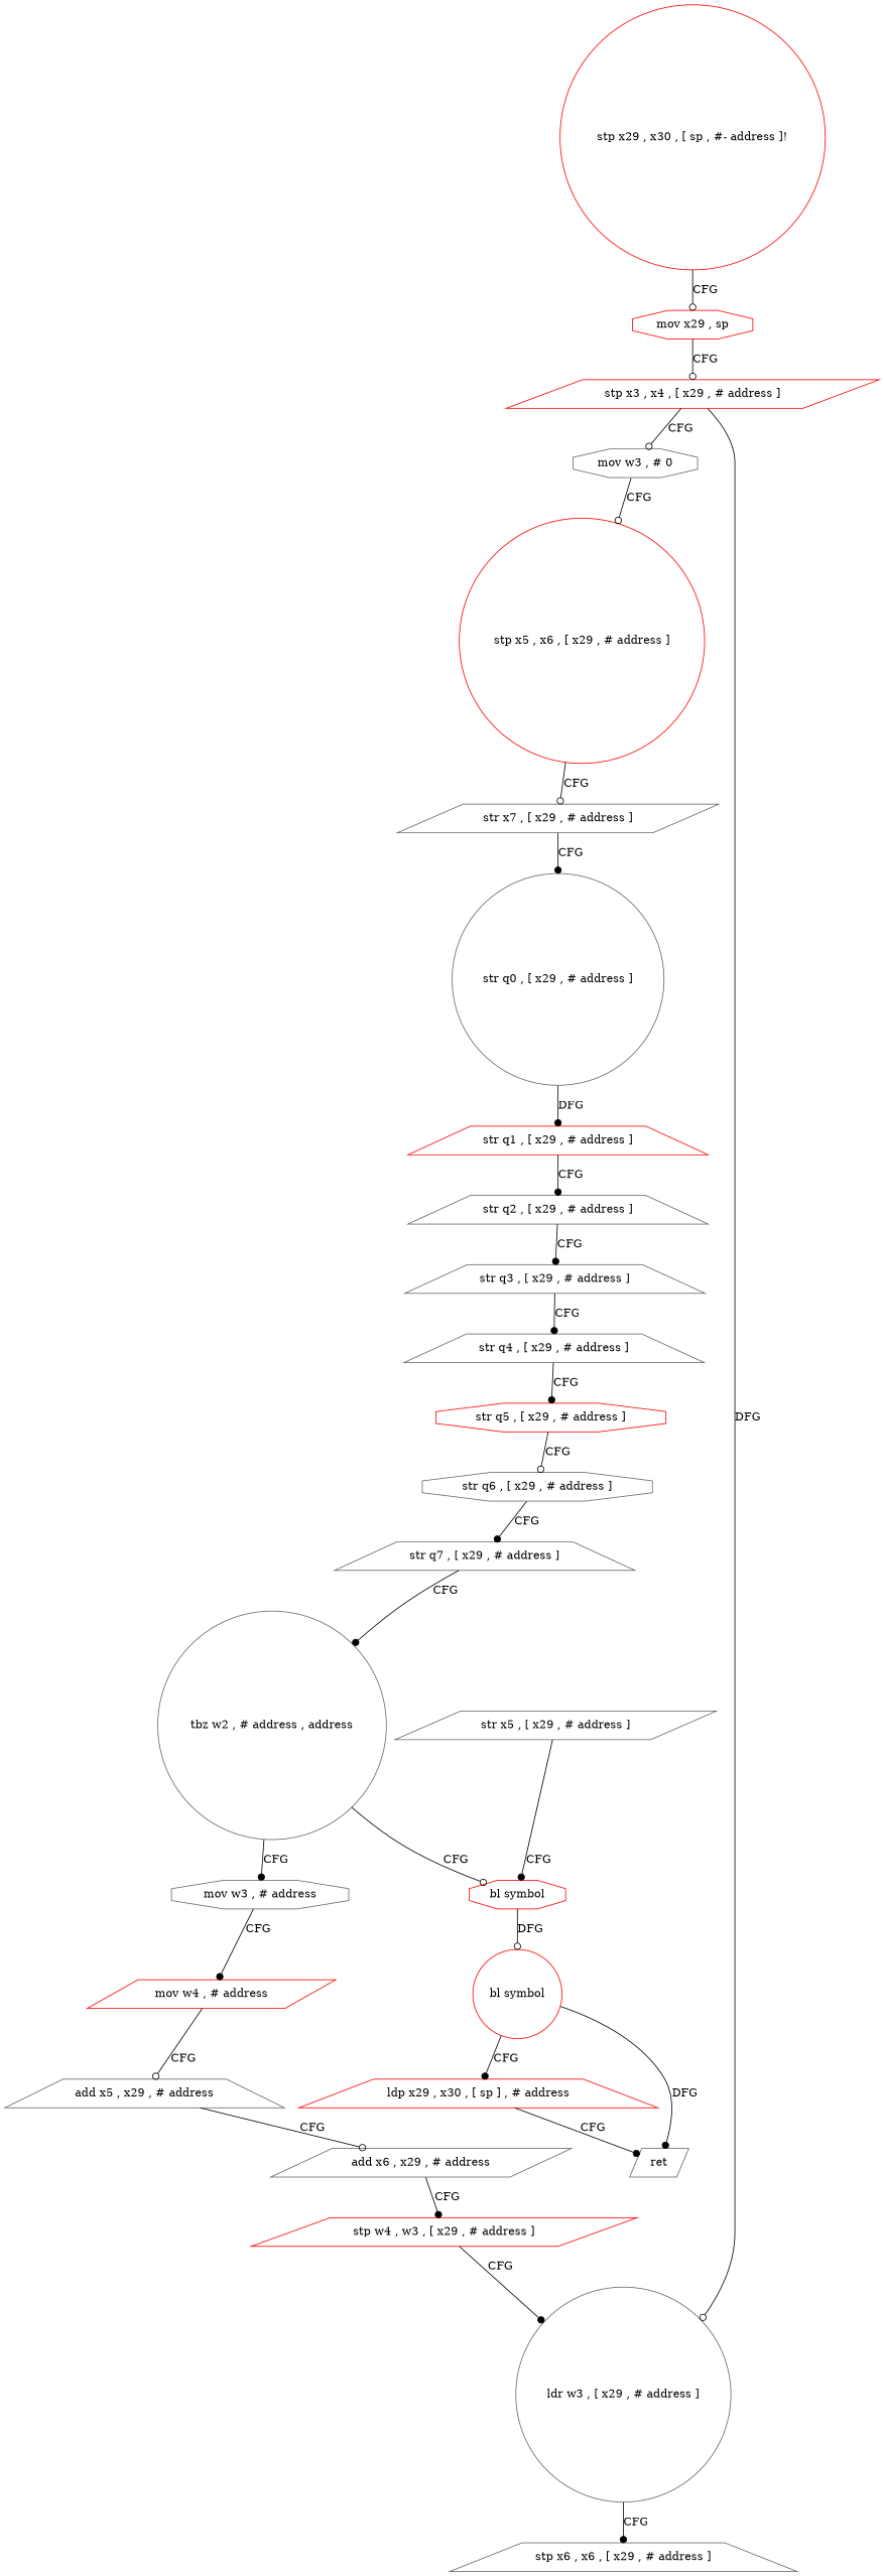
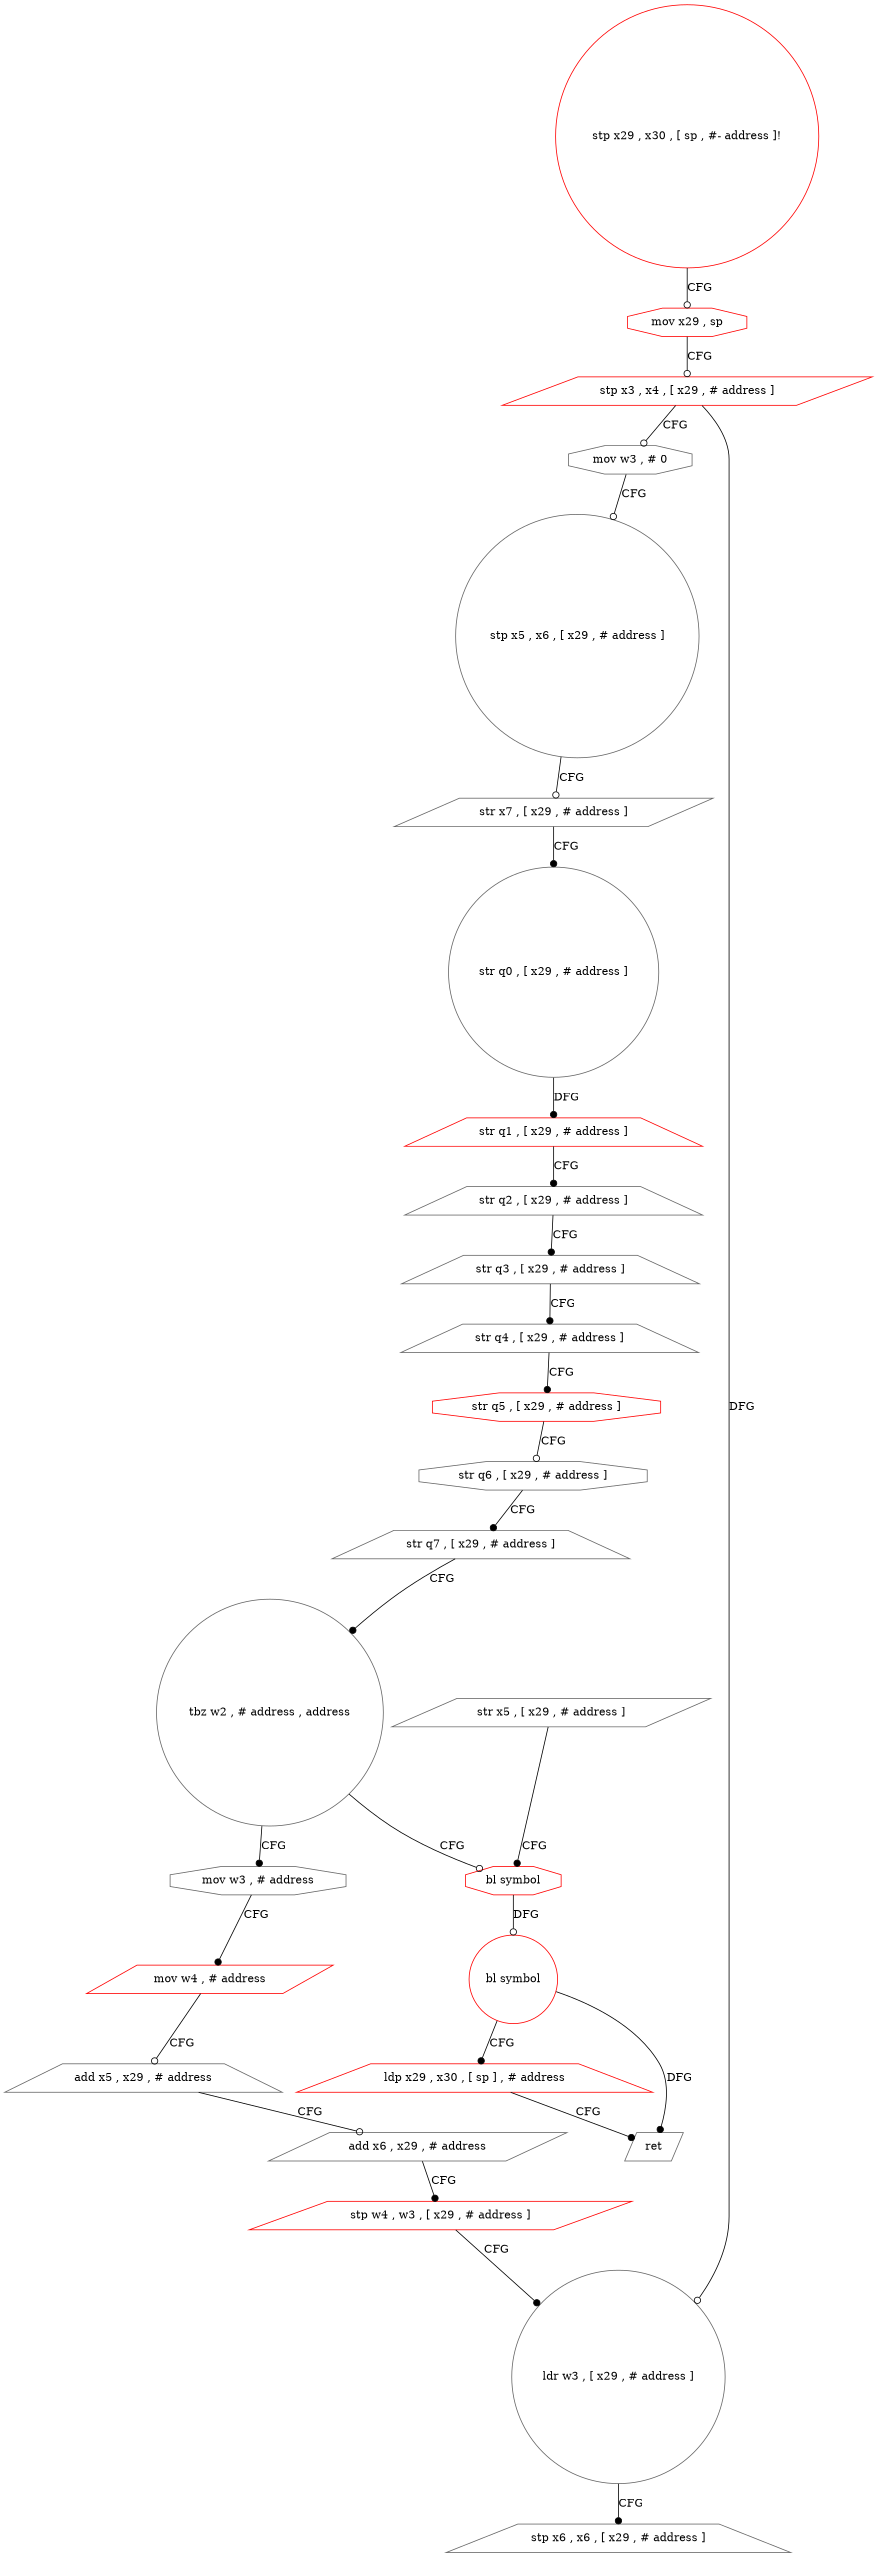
  digraph {
    node [color=gray40 shape=trapezium]
    edge [arrowhead=dot]
    n1 [color=red label="stp x29 , x30 , [ sp , #- address ]!" shape=circle]
    n2 [color=red label="mov x29 , sp" shape=octagon]
    n3 [color=red label="stp x3 , x4 , [ x29 , # address ]" shape=parallelogram]
    n4 [label="mov w3 , # 0" shape=octagon]
    n5 [label="ldr w3 , [ x29 , # address ]" shape=circle]
-   n6 [color=red label="stp x5 , x6 , [ x29 , # address ]" shape=circle]
+   n6 [label="stp x5 , x6 , [ x29 , # address ]" shape=circle]
    n7 [label="stp x6 , x6 , [ x29 , # address ]"]
    n8 [label="str x7 , [ x29 , # address ]" shape=parallelogram]
    n9 [label="str q0 , [ x29 , # address ]" shape=circle]
    n10 [color=red label="str q1 , [ x29 , # address ]"]
    n11 [label="str q2 , [ x29 , # address ]"]
    n12 [label="str q3 , [ x29 , # address ]"]
    n13 [label="str q4 , [ x29 , # address ]"]
    n14 [color=red label="str q5 , [ x29 , # address ]" shape=octagon]
    n15 [label="str q6 , [ x29 , # address ]" shape=octagon]
    n16 [label="str q7 , [ x29 , # address ]"]
    n17 [label="tbz w2 , # address , address" shape=circle]
    n18 [color=red label="bl symbol" shape=octagon]
    n19 [label="mov w3 , # address" shape=octagon]
    n20 [color=red label="bl symbol" shape=circle]
    n21 [color=red label="mov w4 , # address" shape=parallelogram]
    n22 [color=red label="ldp x29 , x30 , [ sp ] , # address"]
    n23 [label=ret shape=parallelogram]
    n24 [label="add x5 , x29 , # address"]
    n25 [label="add x6 , x29 , # address" shape=parallelogram]
    n26 [color=red label="stp w4 , w3 , [ x29 , # address ]" shape=parallelogram]
    n27 [label="str x5 , [ x29 , # address ]" shape=parallelogram]
    n1 -> n2 [arrowhead=odot label=CFG]
    n2 -> n3 [arrowhead=odot label=CFG]
    n3 -> n4 [arrowhead=odot label=CFG]
    n3 -> n5 [arrowhead=odot label=DFG]
    n4 -> n6 [arrowhead=odot label=CFG]
    n5 -> n7 [label=CFG]
    n6 -> n8 [arrowhead=odot label=CFG]
    n8 -> n9 [label=CFG]
    n9 -> n10 [label=DFG]
    n10 -> n11 [label=CFG]
    n11 -> n12 [label=CFG]
    n12 -> n13 [label=CFG]
    n13 -> n14 [label=CFG]
    n14 -> n15 [arrowhead=odot label=CFG]
    n15 -> n16 [label=CFG]
    n16 -> n17 [label=CFG]
    n17 -> n18 [arrowhead=odot label=CFG]
    n17 -> n19 [label=CFG]
    n18 -> n20 [arrowhead=odot label=DFG]
    n19 -> n21 [label=CFG]
    n20 -> n22 [label=CFG]
    n20 -> n23 [label=DFG]
    n21 -> n24 [arrowhead=odot label=CFG]
    n22 -> n23 [label=CFG]
    n24 -> n25 [arrowhead=odot label=CFG]
    n25 -> n26 [label=CFG]
    n26 -> n5 [label=CFG]
    n27 -> n18 [label=CFG]
  }
